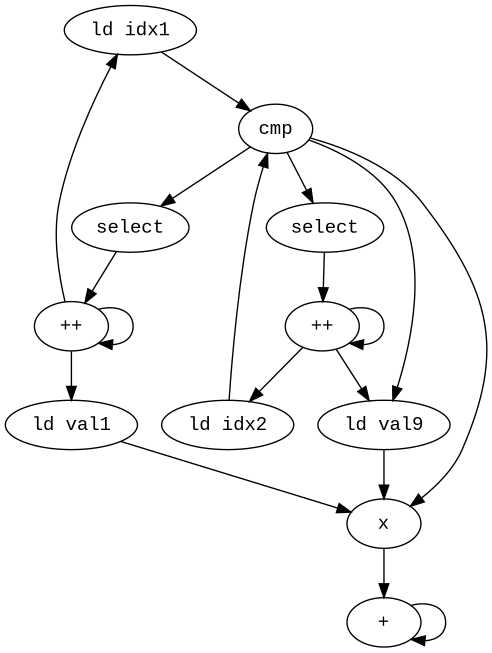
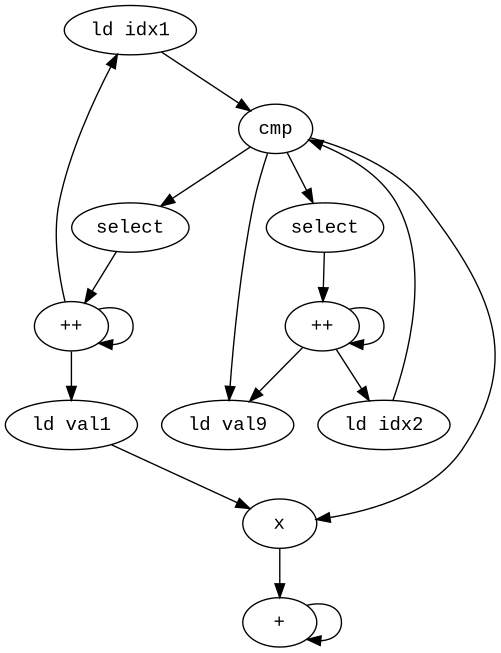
  digraph {
    fontname="Liberation Mono"
    node [fontname="Liberation Mono"]
    edge [fontname="Liberation Mono"]
    n1 [label="ld idx1"]
    n2 [label=cmp]
    n3 [label=x]
    n4 [label="ld val9"]
    n5 [label=select]
    n6 [label=select]
    n7 [label="ld idx2"]
    n8 [label="ld val1"]
    n9 [label="+"]
    n10 [label="++"]
    n11 [label="++"]
    n1 -> n2
    n2 -> n3
    n2 -> n4
    n2 -> n5
    n2 -> n6
    n3 -> n9
-   n4 -> n3
    n5 -> n10
    n6 -> n11
    n7 -> n2
    n8 -> n3
    n9 -> n9
    n10 -> n1
    n10 -> n8
    n10 -> n10
    n11 -> n4
    n11 -> n7
    n11 -> n11
  }
